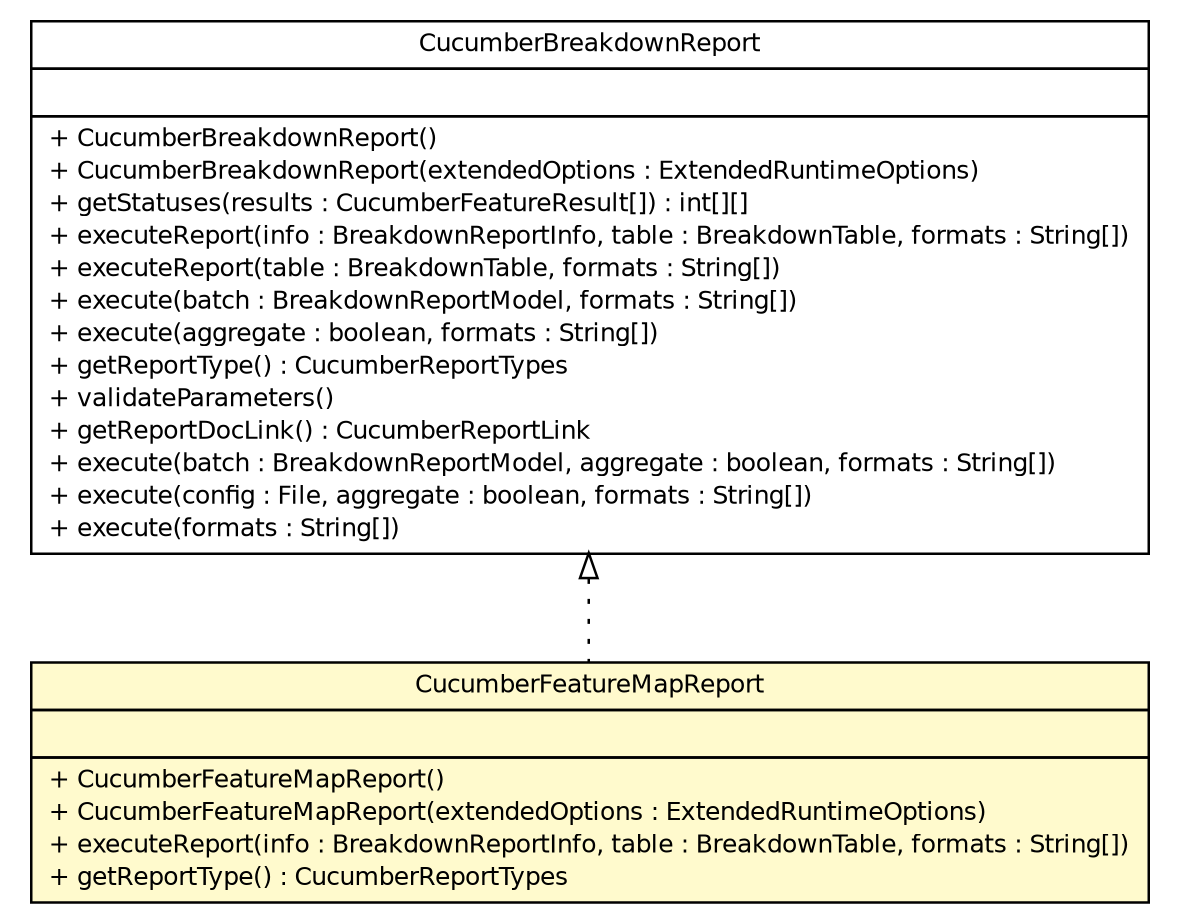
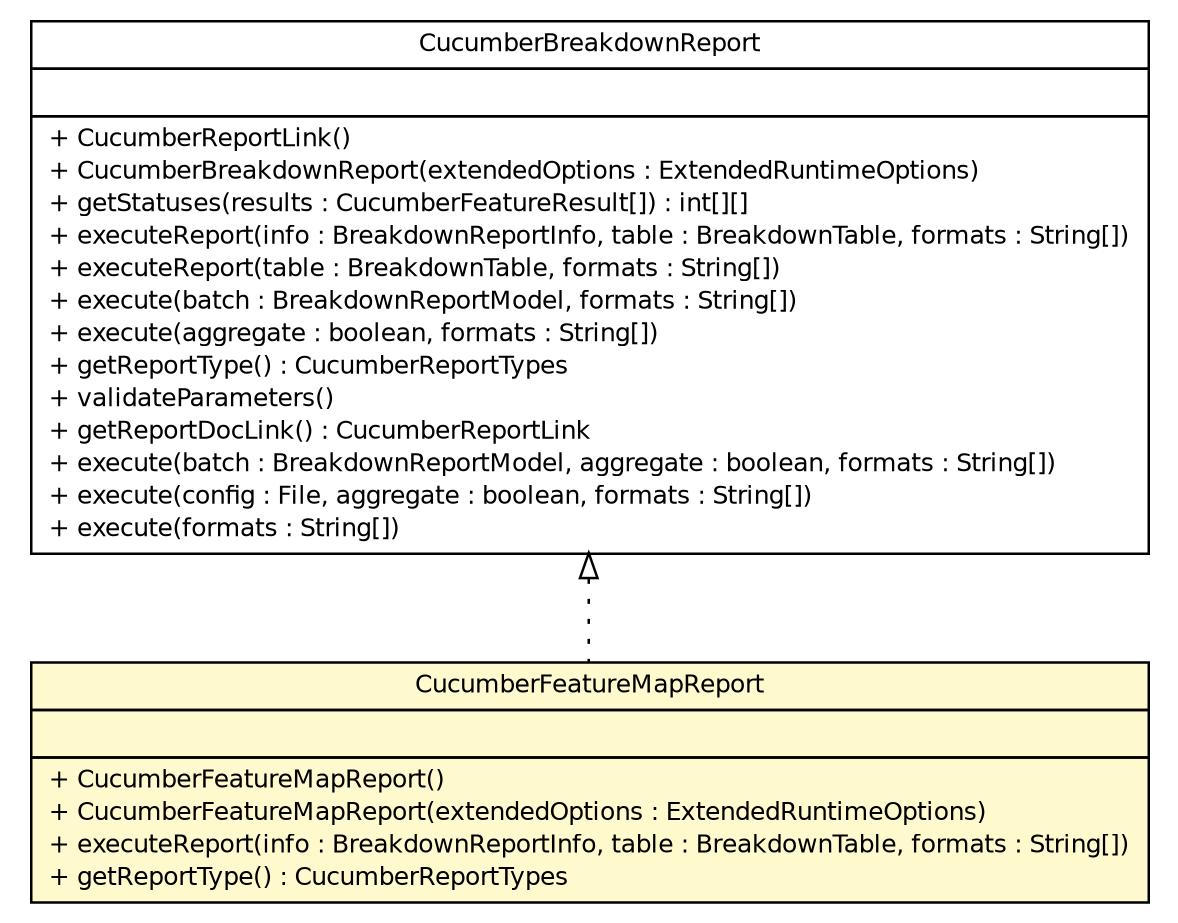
  digraph {
    nodesep=0.25
    ranksep=0.5
    node [fontcolor=black fontname=Helvetica fontsize=10.0 shape=plaintext]
    n1 [label=<<table title="com.github.mkolisnyk.cucumber.reporting.CucumberFeatureMapReport" border="0" cellborder="1" cellspacing="0" cellpadding="2" port="p" bgcolor="lemonChiffon" href="./CucumberFeatureMapReport.html"> 		<tr><td><table border="0" cellspacing="0" cellpadding="1"> <tr><td align="center" balign="center"> CucumberFeatureMapReport </td></tr> 		</table></td></tr> 		<tr><td><table border="0" cellspacing="0" cellpadding="1"> <tr><td align="left" balign="left">  </td></tr> 		</table></td></tr> 		<tr><td><table border="0" cellspacing="0" cellpadding="1"> <tr><td align="left" balign="left"> + CucumberFeatureMapReport() </td></tr> <tr><td align="left" balign="left"> + CucumberFeatureMapReport(extendedOptions : ExtendedRuntimeOptions) </td></tr> <tr><td align="left" balign="left"> + executeReport(info : BreakdownReportInfo, table : BreakdownTable, formats : String[]) </td></tr> <tr><td align="left" balign="left"> + getReportType() : CucumberReportTypes </td></tr> 		</table></td></tr> 		</table>>]
-   n2 [label=<<table title="com.github.mkolisnyk.cucumber.reporting.CucumberBreakdownReport" border="0" cellborder="1" cellspacing="0" cellpadding="2" port="p" href="./CucumberBreakdownReport.html"> 		<tr><td><table border="0" cellspacing="0" cellpadding="1"> <tr><td align="center" balign="center"> CucumberBreakdownReport </td></tr> 		</table></td></tr> 		<tr><td><table border="0" cellspacing="0" cellpadding="1"> <tr><td align="left" balign="left">  </td></tr> 		</table></td></tr> 		<tr><td><table border="0" cellspacing="0" cellpadding="1"> <tr><td align="left" balign="left"> + CucumberBreakdownReport() </td></tr> <tr><td align="left" balign="left"> + CucumberBreakdownReport(extendedOptions : ExtendedRuntimeOptions) </td></tr> <tr><td align="left" balign="left"> + getStatuses(results : CucumberFeatureResult[]) : int[][] </td></tr> <tr><td align="left" balign="left"> + executeReport(info : BreakdownReportInfo, table : BreakdownTable, formats : String[]) </td></tr> <tr><td align="left" balign="left"> + executeReport(table : BreakdownTable, formats : String[]) </td></tr> <tr><td align="left" balign="left"> + execute(batch : BreakdownReportModel, formats : String[]) </td></tr> <tr><td align="left" balign="left"> + execute(aggregate : boolean, formats : String[]) </td></tr> <tr><td align="left" balign="left"> + getReportType() : CucumberReportTypes </td></tr> <tr><td align="left" balign="left"> + validateParameters() </td></tr> <tr><td align="left" balign="left"> + getReportDocLink() : CucumberReportLink </td></tr> <tr><td align="left" balign="left"> + execute(batch : BreakdownReportModel, aggregate : boolean, formats : String[]) </td></tr> <tr><td align="left" balign="left"> + execute(config : File, aggregate : boolean, formats : String[]) </td></tr> <tr><td align="left" balign="left"> + execute(formats : String[]) </td></tr> 		</table></td></tr> 		</table>>]
+   n2 [label=<<table title="com.github.mkolisnyk.cucumber.reporting.CucumberBreakdownReport" border="0" cellborder="1" cellspacing="0" cellpadding="2" port="p" href="./CucumberBreakdownReport.html"> 		<tr><td><table border="0" cellspacing="0" cellpadding="1"> <tr><td align="center" balign="center"> CucumberBreakdownReport </td></tr> 		</table></td></tr> 		<tr><td><table border="0" cellspacing="0" cellpadding="1"> <tr><td align="left" balign="left">  </td></tr> 		</table></td></tr> 		<tr><td><table border="0" cellspacing="0" cellpadding="1"> <tr><td align="left" balign="left"> + CucumberReportLink() </td></tr> <tr><td align="left" balign="left"> + CucumberBreakdownReport(extendedOptions : ExtendedRuntimeOptions) </td></tr> <tr><td align="left" balign="left"> + getStatuses(results : CucumberFeatureResult[]) : int[][] </td></tr> <tr><td align="left" balign="left"> + executeReport(info : BreakdownReportInfo, table : BreakdownTable, formats : String[]) </td></tr> <tr><td align="left" balign="left"> + executeReport(table : BreakdownTable, formats : String[]) </td></tr> <tr><td align="left" balign="left"> + execute(batch : BreakdownReportModel, formats : String[]) </td></tr> <tr><td align="left" balign="left"> + execute(aggregate : boolean, formats : String[]) </td></tr> <tr><td align="left" balign="left"> + getReportType() : CucumberReportTypes </td></tr> <tr><td align="left" balign="left"> + validateParameters() </td></tr> <tr><td align="left" balign="left"> + getReportDocLink() : CucumberReportLink </td></tr> <tr><td align="left" balign="left"> + execute(batch : BreakdownReportModel, aggregate : boolean, formats : String[]) </td></tr> <tr><td align="left" balign="left"> + execute(config : File, aggregate : boolean, formats : String[]) </td></tr> <tr><td align="left" balign="left"> + execute(formats : String[]) </td></tr> 		</table></td></tr> 		</table>>]
    n2 -> n1 [arrowtail=empty dir=back fontname=Helvetica fontsize=10 headport=p labelfontname=Helvetica labelfontsize=10 tailport=p style=dotted]
  }
